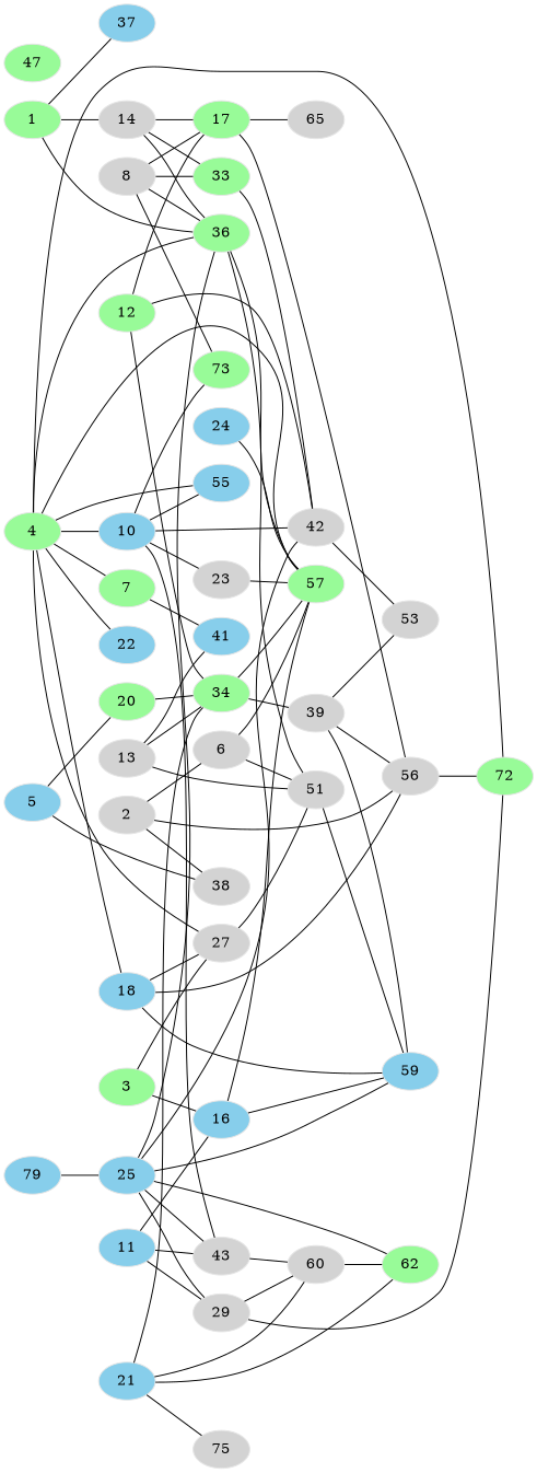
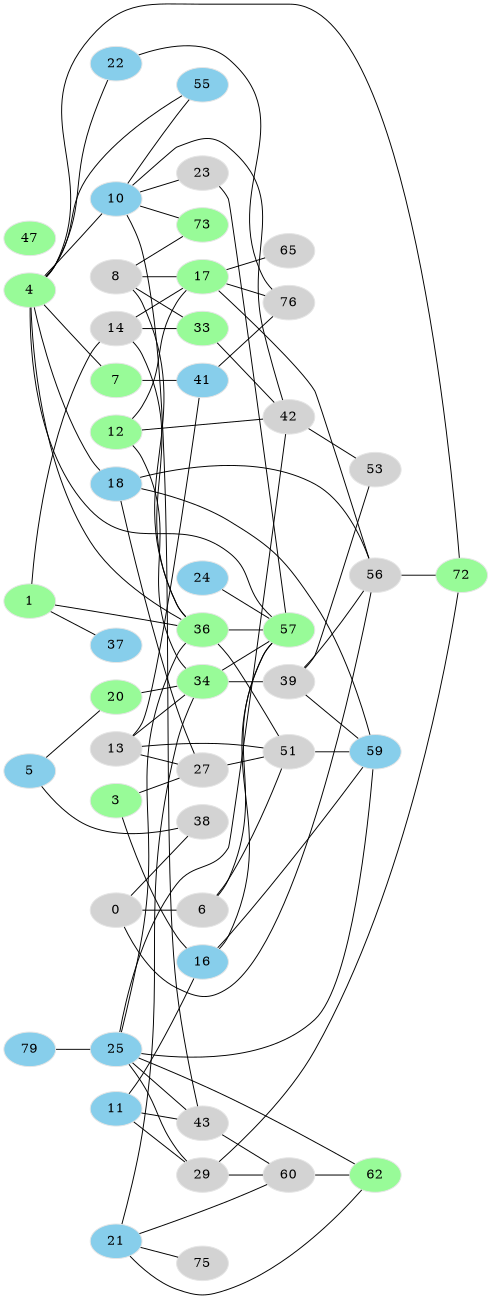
  graph {
    rankdir=LR
    node [color=gray90 fillcolor=lightgrey style=filled]
    1 [fillcolor=palegreen super="+50"]
    14 [super="+44"]
    36 [fillcolor=palegreen super="+71"]
    37 [fillcolor=skyblue]
    17 [fillcolor=palegreen super="+52"]
    33 [fillcolor=palegreen]
    57 [fillcolor=palegreen super="+66"]
    51 [super="+58"]
-   2 [super="+67"]
+   2 [super="+67" label=0]
    6 [super="+15"]
    38
    56 [super="+63"]
    72 [fillcolor=palegreen]
    16 [fillcolor=skyblue super="+74"]
    59 [fillcolor=skyblue]
    3 [fillcolor=palegreen]
    27 [super="+68"]
    4 [fillcolor=palegreen super="+9"]
    7 [fillcolor=palegreen super="+35"]
    10 [fillcolor=skyblue super="+46"]
    18 [fillcolor=skyblue super="+28"]
    22 [fillcolor=skyblue super="+32"]
    55 [fillcolor=skyblue]
    41 [fillcolor=skyblue super="+64"]
    73 [fillcolor=palegreen]
    23 [super="+70"]
    42 [super="+45"]
    43
+   76
    34 [fillcolor=palegreen super="+54"]
    39 [super="+49"]
    5 [fillcolor=skyblue]
    20 [fillcolor=palegreen]
    8 [super="+26"]
    65
    53
    60
    11 [fillcolor=skyblue super="+31"]
    29 [super="+40"]
    12 [fillcolor=palegreen super="+61"]
    13
    25 [fillcolor=skyblue super="+48"]
    62 [fillcolor=palegreen]
    n44 [fillcolor=skyblue label=79]
    21 [fillcolor=skyblue super="+30"]
    75
    24 [fillcolor=skyblue]
    47 [fillcolor=palegreen super="+69"]
    1 -- 14
    1 -- 36
    1 -- 37
    14 -- 36
    14 -- 17
    14 -- 33
    36 -- 57
    36 -- 51
    17 -- 56
+   17 -- 76
    17 -- 65
    33 -- 42
    51 -- 59
    2 -- 6
    2 -- 38
    2 -- 56
    6 -- 57
    6 -- 51
    56 -- 72
    16 -- 57
    16 -- 59
    3 -- 16
    3 -- 27
    27 -- 51
    4 -- 36
    4 -- 57
    4 -- 72
-   4 -- 27
+   13 -- 27
    4 -- 7
    4 -- 10
    4 -- 18
    4 -- 22
    4 -- 55
    7 -- 41 [weight=2]
    10 -- 55
    10 -- 73
    10 -- 23
    10 -- 42
    10 -- 43
    18 -- 56
    18 -- 59
    18 -- 27
+   22 -- 76
+   41 -- 76
    23 -- 57
    42 -- 53
    43 -- 60
    34 -- 57
    34 -- 39
    39 -- 56
    39 -- 59
    39 -- 53
    5 -- 38
    5 -- 20
    20 -- 34
    8 -- 36
    8 -- 17
    8 -- 33
    8 -- 73
    60 -- 62
    11 -- 16 [weight=2]
    11 -- 43
    11 -- 29
    29 -- 72
    29 -- 60
    12 -- 17
    12 -- 42
    12 -- 34
    13 -- 51
    13 -- 41
    13 -- 34
    25 -- 36
    25 -- 59
    25 -- 42
    25 -- 43
    25 -- 29
    25 -- 62
    n44 -- 25
    21 -- 34
    21 -- 60
    21 -- 62
    21 -- 75
    24 -- 57
  }
